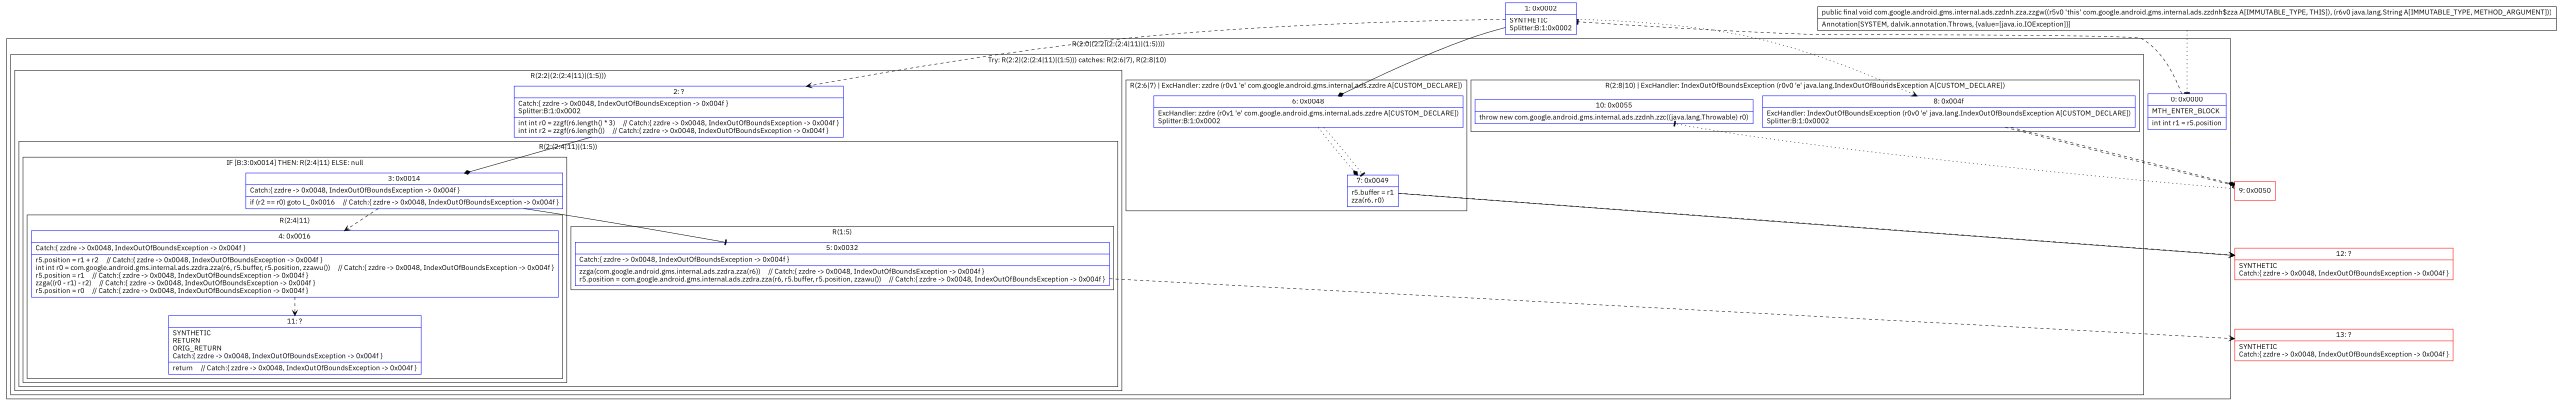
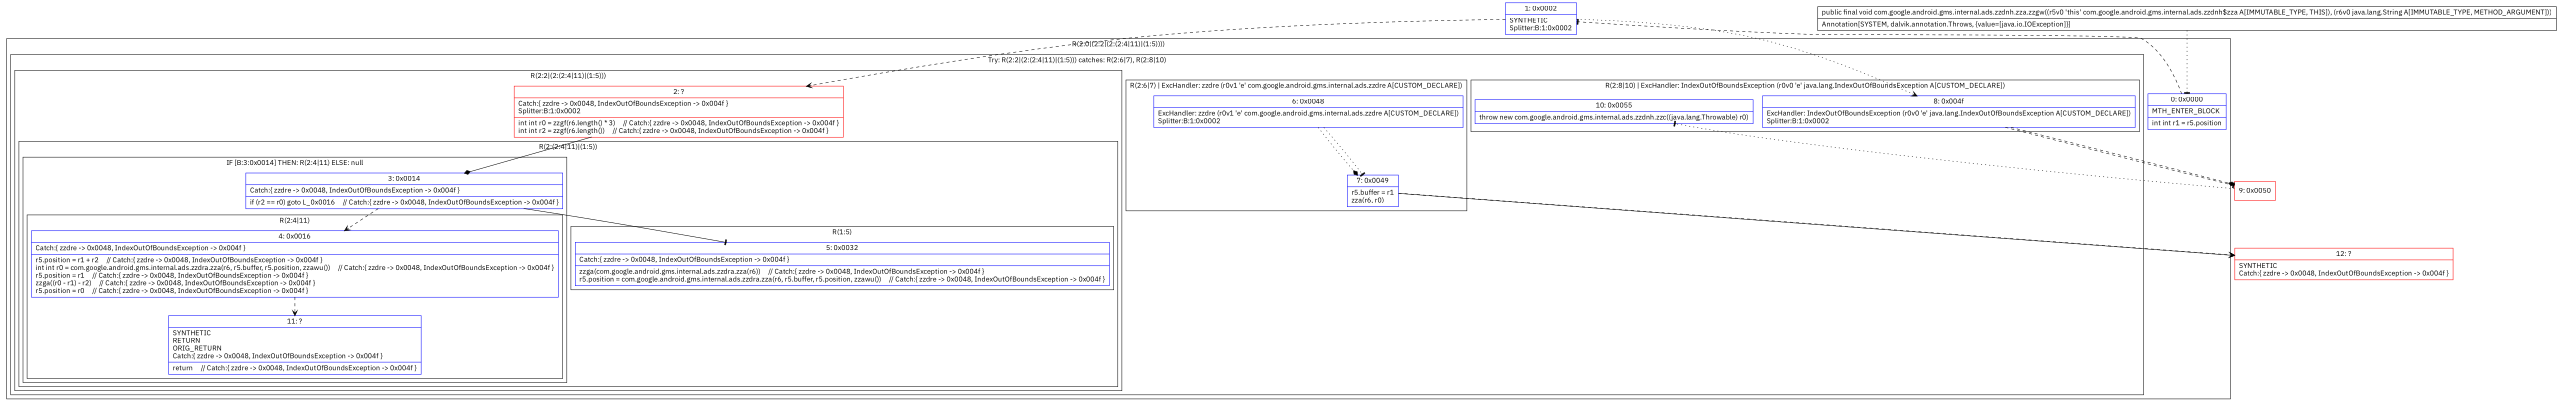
  digraph {
    fontname="IBM Plex Sans"
    node [color=blue fontname="IBM Plex Sans" shape=record]
    edge [arrowhead=vee fontname="IBM Plex Sans" style=dashed]
    n1 [label="{4\:\ 0x0016|Catch:\{ zzdre \-\> 0x0048, IndexOutOfBoundsException \-\> 0x004f \}\l|r5.position = r1 + r2     \/\/ Catch:\{ zzdre \-\> 0x0048, IndexOutOfBoundsException \-\> 0x004f \}\lint int r0 = com.google.android.gms.internal.ads.zzdra.zza(r6, r5.buffer, r5.position, zzawu())     \/\/ Catch:\{ zzdre \-\> 0x0048, IndexOutOfBoundsException \-\> 0x004f \}\lr5.position = r1     \/\/ Catch:\{ zzdre \-\> 0x0048, IndexOutOfBoundsException \-\> 0x004f \}\lzzga((r0 \- r1) \- r2)     \/\/ Catch:\{ zzdre \-\> 0x0048, IndexOutOfBoundsException \-\> 0x004f \}\lr5.position = r0     \/\/ Catch:\{ zzdre \-\> 0x0048, IndexOutOfBoundsException \-\> 0x004f \}\l}"]
    n2 [label="{11\:\ ?|SYNTHETIC\lRETURN\lORIG_RETURN\lCatch:\{ zzdre \-\> 0x0048, IndexOutOfBoundsException \-\> 0x004f \}\l|return     \/\/ Catch:\{ zzdre \-\> 0x0048, IndexOutOfBoundsException \-\> 0x004f \}\l}"]
    n3 [label="{3\:\ 0x0014|Catch:\{ zzdre \-\> 0x0048, IndexOutOfBoundsException \-\> 0x004f \}\l|if (r2 == r0) goto L_0x0016     \/\/ Catch:\{ zzdre \-\> 0x0048, IndexOutOfBoundsException \-\> 0x004f \}\l}"]
    n4 [label="{5\:\ 0x0032|Catch:\{ zzdre \-\> 0x0048, IndexOutOfBoundsException \-\> 0x004f \}\l|zzga(com.google.android.gms.internal.ads.zzdra.zza(r6))     \/\/ Catch:\{ zzdre \-\> 0x0048, IndexOutOfBoundsException \-\> 0x004f \}\lr5.position = com.google.android.gms.internal.ads.zzdra.zza(r6, r5.buffer, r5.position, zzawu())     \/\/ Catch:\{ zzdre \-\> 0x0048, IndexOutOfBoundsException \-\> 0x004f \}\l}"]
-   n5 [label="{2\:\ ?|Catch:\{ zzdre \-\> 0x0048, IndexOutOfBoundsException \-\> 0x004f \}\lSplitter:B:1:0x0002\l|int int r0 = zzgf(r6.length() * 3)     \/\/ Catch:\{ zzdre \-\> 0x0048, IndexOutOfBoundsException \-\> 0x004f \}\lint int r2 = zzgf(r6.length())     \/\/ Catch:\{ zzdre \-\> 0x0048, IndexOutOfBoundsException \-\> 0x004f \}\l}"]
+   n5 [color=red label="{2\:\ ?|Catch:\{ zzdre \-\> 0x0048, IndexOutOfBoundsException \-\> 0x004f \}\lSplitter:B:1:0x0002\l|int int r0 = zzgf(r6.length() * 3)     \/\/ Catch:\{ zzdre \-\> 0x0048, IndexOutOfBoundsException \-\> 0x004f \}\lint int r2 = zzgf(r6.length())     \/\/ Catch:\{ zzdre \-\> 0x0048, IndexOutOfBoundsException \-\> 0x004f \}\l}"]
    n6 [label="{6\:\ 0x0048|ExcHandler: zzdre (r0v1 'e' com.google.android.gms.internal.ads.zzdre A[CUSTOM_DECLARE])\lSplitter:B:1:0x0002\l}"]
    n7 [label="{7\:\ 0x0049|r5.buffer = r1\lzza(r6, r0)\l}"]
    n8 [label="{8\:\ 0x004f|ExcHandler: IndexOutOfBoundsException (r0v0 'e' java.lang.IndexOutOfBoundsException A[CUSTOM_DECLARE])\lSplitter:B:1:0x0002\l}"]
    n9 [label="{10\:\ 0x0055|throw new com.google.android.gms.internal.ads.zzdnh.zzc((java.lang.Throwable) r0)\l}"]
    n10 [label="{0\:\ 0x0000|MTH_ENTER_BLOCK\l|int int r1 = r5.position\l}"]
-   n11 [color=red label="{13\:\ ?|SYNTHETIC\lCatch:\{ zzdre \-\> 0x0048, IndexOutOfBoundsException \-\> 0x004f \}\l}"]
    n12 [color=red label="{12\:\ ?|SYNTHETIC\lCatch:\{ zzdre \-\> 0x0048, IndexOutOfBoundsException \-\> 0x004f \}\l}"]
    n13 [color=red label="{9\:\ 0x0050}"]
    n14 [label="{1\:\ 0x0002|SYNTHETIC\lSplitter:B:1:0x0002\l}"]
    n15 [label="{public final void com.google.android.gms.internal.ads.zzdnh.zza.zzgw((r5v0 'this' com.google.android.gms.internal.ads.zzdnh$zza A[IMMUTABLE_TYPE, THIS]), (r6v0 java.lang.String A[IMMUTABLE_TYPE, METHOD_ARGUMENT]))  | Annotation[SYSTEM, dalvik.annotation.Throws, \{value=[java.io.IOException]\}]\l}" color=""]
    subgraph cluster_1 {
      label="R(2:0|(2:2|(2:(2:4|11)|(1:5))))"
      n10
      subgraph cluster_2 {
        label="Try: R(2:2|(2:(2:4|11)|(1:5))) catches: R(2:6|7), R(2:8|10)"
        subgraph cluster_3 {
          label="R(2:2|(2:(2:4|11)|(1:5)))"
          n5
          subgraph cluster_4 {
            label="R(2:(2:4|11)|(1:5))"
            subgraph cluster_5 {
              label="IF [B:3:0x0014] THEN: R(2:4|11) ELSE: null"
              n3
              subgraph cluster_6 {
                label="R(2:4|11)"
                n1
                n2
              }
            }
            subgraph cluster_7 {
              label="R(1:5)"
              n4
            }
          }
        }
        subgraph cluster_8 {
          label="R(2:6|7) | ExcHandler: zzdre (r0v1 'e' com.google.android.gms.internal.ads.zzdre A[CUSTOM_DECLARE])\l"
          n6
          n7
        }
        subgraph cluster_9 {
          label="R(2:8|10) | ExcHandler: IndexOutOfBoundsException (r0v0 'e' java.lang.IndexOutOfBoundsException A[CUSTOM_DECLARE])\l"
          n8
          n9
        }
      }
    }
    subgraph cluster_10 {
      label="R(2:6|7) | ExcHandler: zzdre (r0v1 'e' com.google.android.gms.internal.ads.zzdre A[CUSTOM_DECLARE])\l"
    }
    subgraph cluster_11 {
      label="R(2:8|10) | ExcHandler: IndexOutOfBoundsException (r0v0 'e' java.lang.IndexOutOfBoundsException A[CUSTOM_DECLARE])\l"
    }
    n1 -> n2
    n3 -> n1
    n3 -> n4 [arrowhead=tee style=solid]
-   n4 -> n11
    n5 -> n3 [arrowhead=diamond style=solid]
    n6 -> n7 [arrowhead=diamond style=dotted]
    n6 -> n7 [arrowhead=tee style=dotted]
    n7 -> n12 [style=solid]
    n7 -> n12
    n8 -> n13 [arrowhead=tee]
    n8 -> n13 [arrowhead=diamond]
    n10 -> n14 [arrowhead=tee]
    n13 -> n9 [arrowhead=tee style=dotted]
    n14 -> n5
-   n14 -> n6 [arrowhead=diamond style=solid]
    n14 -> n8 [style=dotted]
    n15 -> n10 [arrowhead=tee style=dotted]
  }
